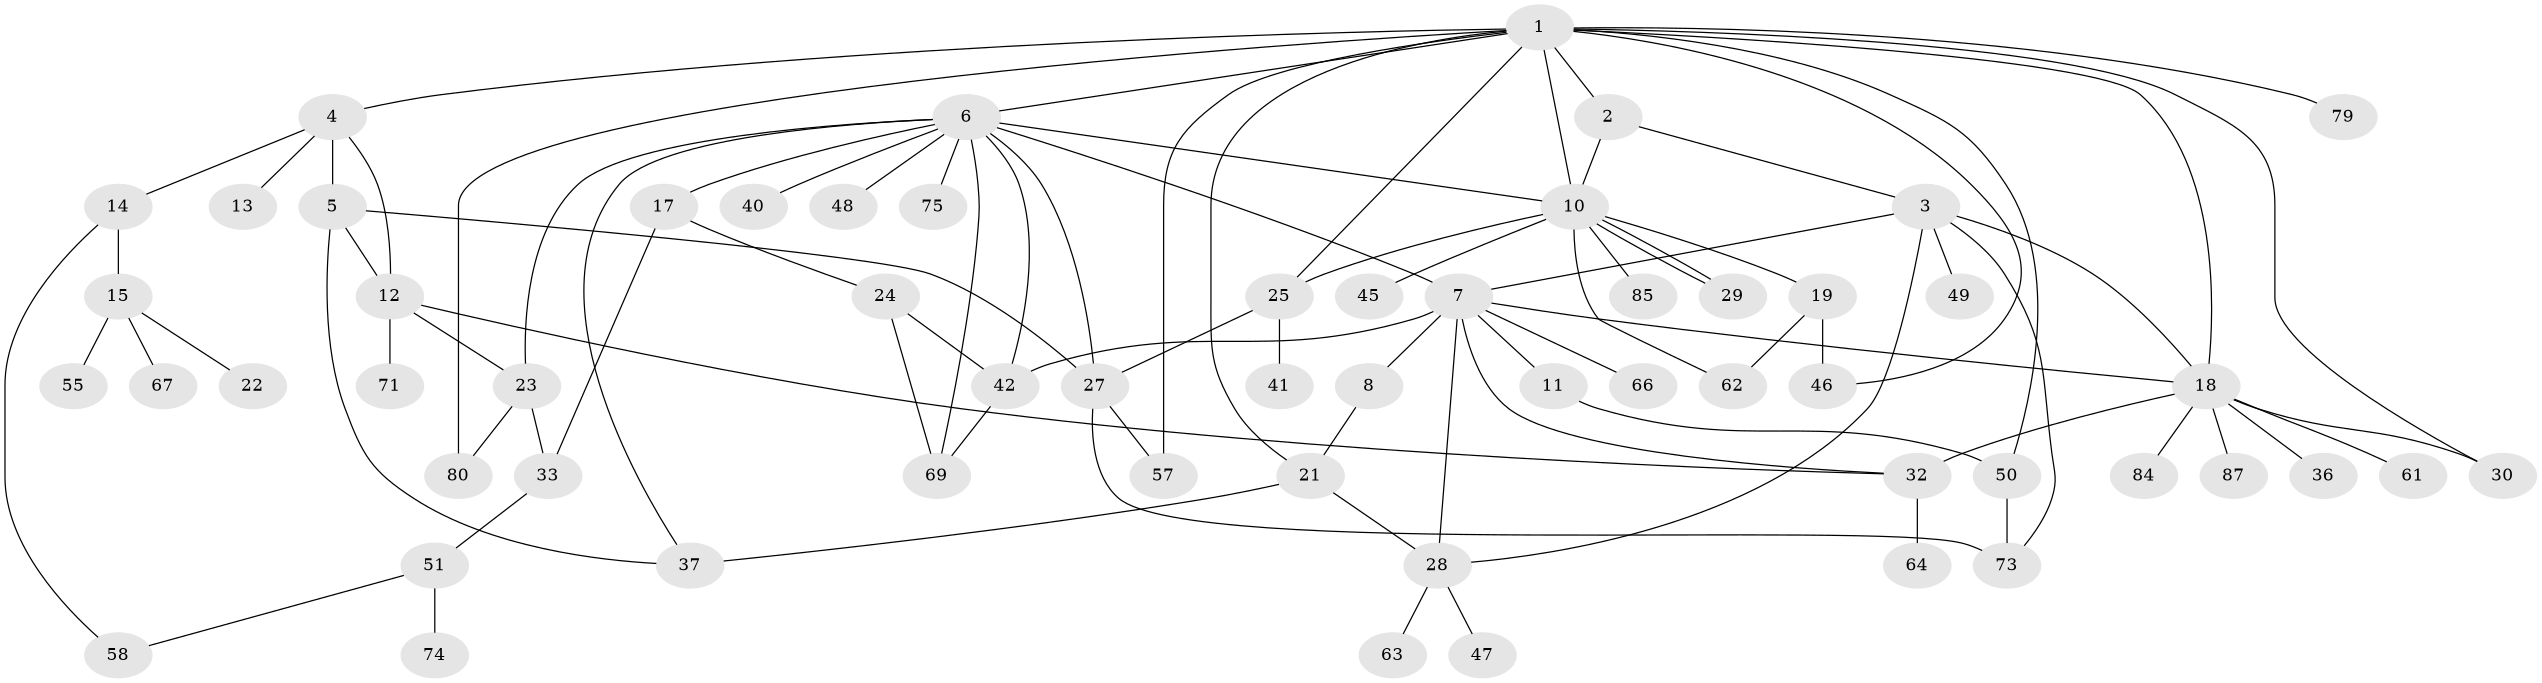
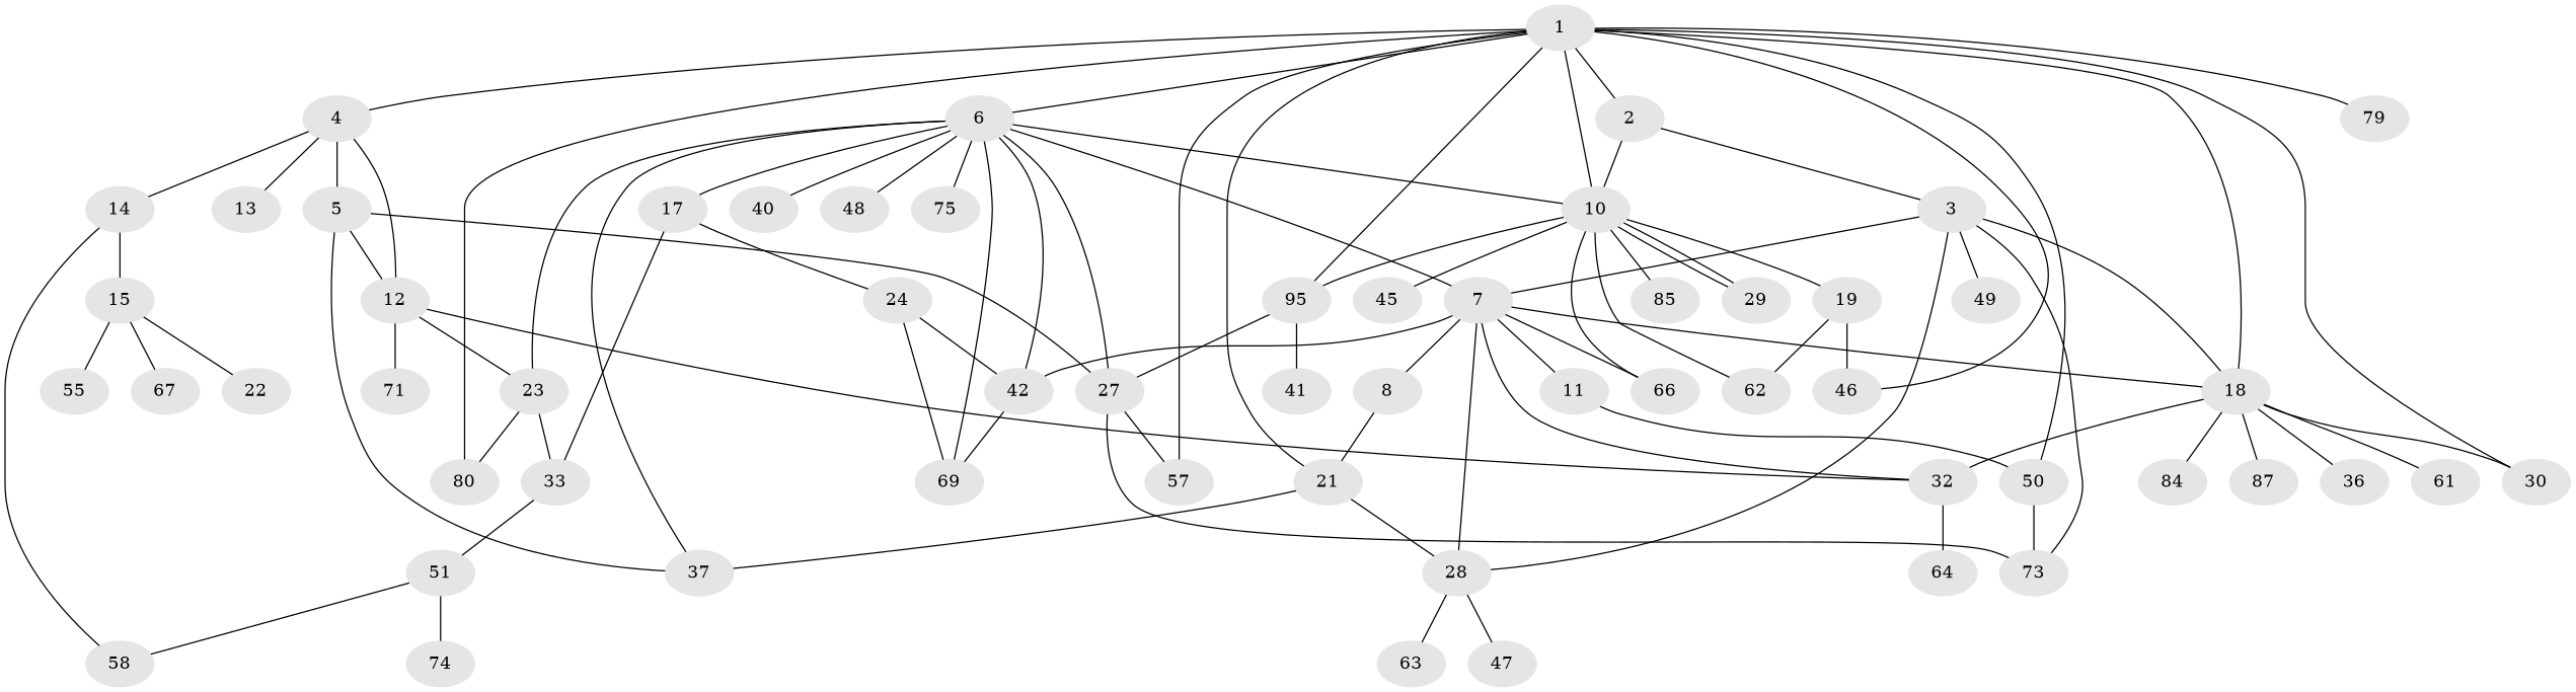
  graph {
    node [color=gray90 style=filled]
    1 [super="+9"]
    2
    4 [super="+68"]
    6 [super="+26"]
    10 [super="+44"]
    18 [super="+20"]
    21 [super="+65"]
-   25 [super="+35"]
+   25 [super="+35" label=95]
    30
    46 [super="+52"]
    50 [super="+78"]
    57
    79
    80
    3 [super="+86"]
    5
    12 [super="+60"]
    13
    14
    27 [super="+77"]
    7 [super="+70"]
    37 [super="+56"]
    17
    23
    40
    42 [super="+53"]
    48
    69 [super="+76"]
    75
    66 [super="+81"]
    19 [super="+83"]
    29
    45
    62
    85
    32 [super="+59"]
    36
    61
    84
    87
    28 [super="+31"]
    41
    73
    49
    8
    11 [super="+39"]
    47
    63
    71
    15 [super="+16"]
    58 [super="+72"]
    24 [super="+54"]
    33 [super="+34"]
    64
    22
    55
    67
    51 [super="+82"]
    74
    1 -- 2
    1 -- 4
    1 -- 6
    1 -- 10
    1 -- 18
    1 -- 21
    1 -- 25
    1 -- 30
    1 -- 46
    1 -- 50
    1 -- 57
    1 -- 79
    1 -- 80
    2 -- 10
    2 -- 3
    4 -- 5
    4 -- 12
    4 -- 13
    4 -- 14
    6 -- 10
    6 -- 27
    6 -- 7
    6 -- 37 [weight=2]
    6 -- 17
    6 -- 23
    6 -- 40
    6 -- 42
    6 -- 48
    6 -- 69 [weight=2]
    6 -- 75
    10 -- 25
+   10 -- 66
    10 -- 19
    10 -- 29
    10 -- 29
    10 -- 45
    10 -- 62
    10 -- 85
    18 -- 30
    18 -- 32
    18 -- 36
    18 -- 61
    18 -- 84
    18 -- 87
    21 -- 37
    21 -- 28
    25 -- 27
    25 -- 41
    50 -- 73
    3 -- 18
    3 -- 7
    3 -- 28
    3 -- 73
    3 -- 49
    5 -- 12
    5 -- 27
    5 -- 37
    12 -- 23
    12 -- 32
    12 -- 71
    14 -- 15
    14 -- 58
    27 -- 57
    27 -- 73
    7 -- 18
    7 -- 42
    7 -- 66
    7 -- 32
    7 -- 28
    7 -- 8
    7 -- 11 [weight=2]
    17 -- 24
    17 -- 33
    23 -- 80
    23 -- 33
    42 -- 69
    19 -- 46
    19 -- 62
    32 -- 64
    28 -- 47
    28 -- 63
    8 -- 21
    11 -- 50
    15 -- 22
    15 -- 55 [weight=2]
    15 -- 67
    24 -- 42
    24 -- 69
    33 -- 51
    51 -- 58
    51 -- 74
  }
